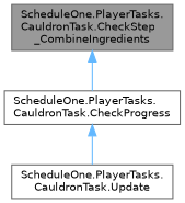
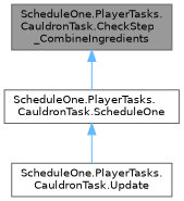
  digraph {
    rankdir=TB
    fontname="DejaVu Sans"
    node [color=grey40 fillcolor=white fontname="DejaVu Sans" fontsize=10 shape=box style=filled]
    edge [color=steelblue1 dir=back fontname="DejaVu Sans" fontsize=10 labelfontname=Helvetica labelfontsize=10 style=solid]
    n1 [color=gray40 fillcolor=grey60 fontcolor=black height=0.2 label="ScheduleOne.PlayerTasks.\lCauldronTask.CheckStep\l_CombineIngredients" width=0.4]
-   n2 [height=0.2 label="ScheduleOne.PlayerTasks.\lCauldronTask.CheckProgress" width=0.4]
+   n2 [height=0.2 label="ScheduleOne.PlayerTasks.\lCauldronTask.ScheduleOne" width=0.4]
    n3 [height=0.2 label="ScheduleOne.PlayerTasks.\lCauldronTask.Update" width=0.4]
    n1 -> n2
    n2 -> n3
  }
